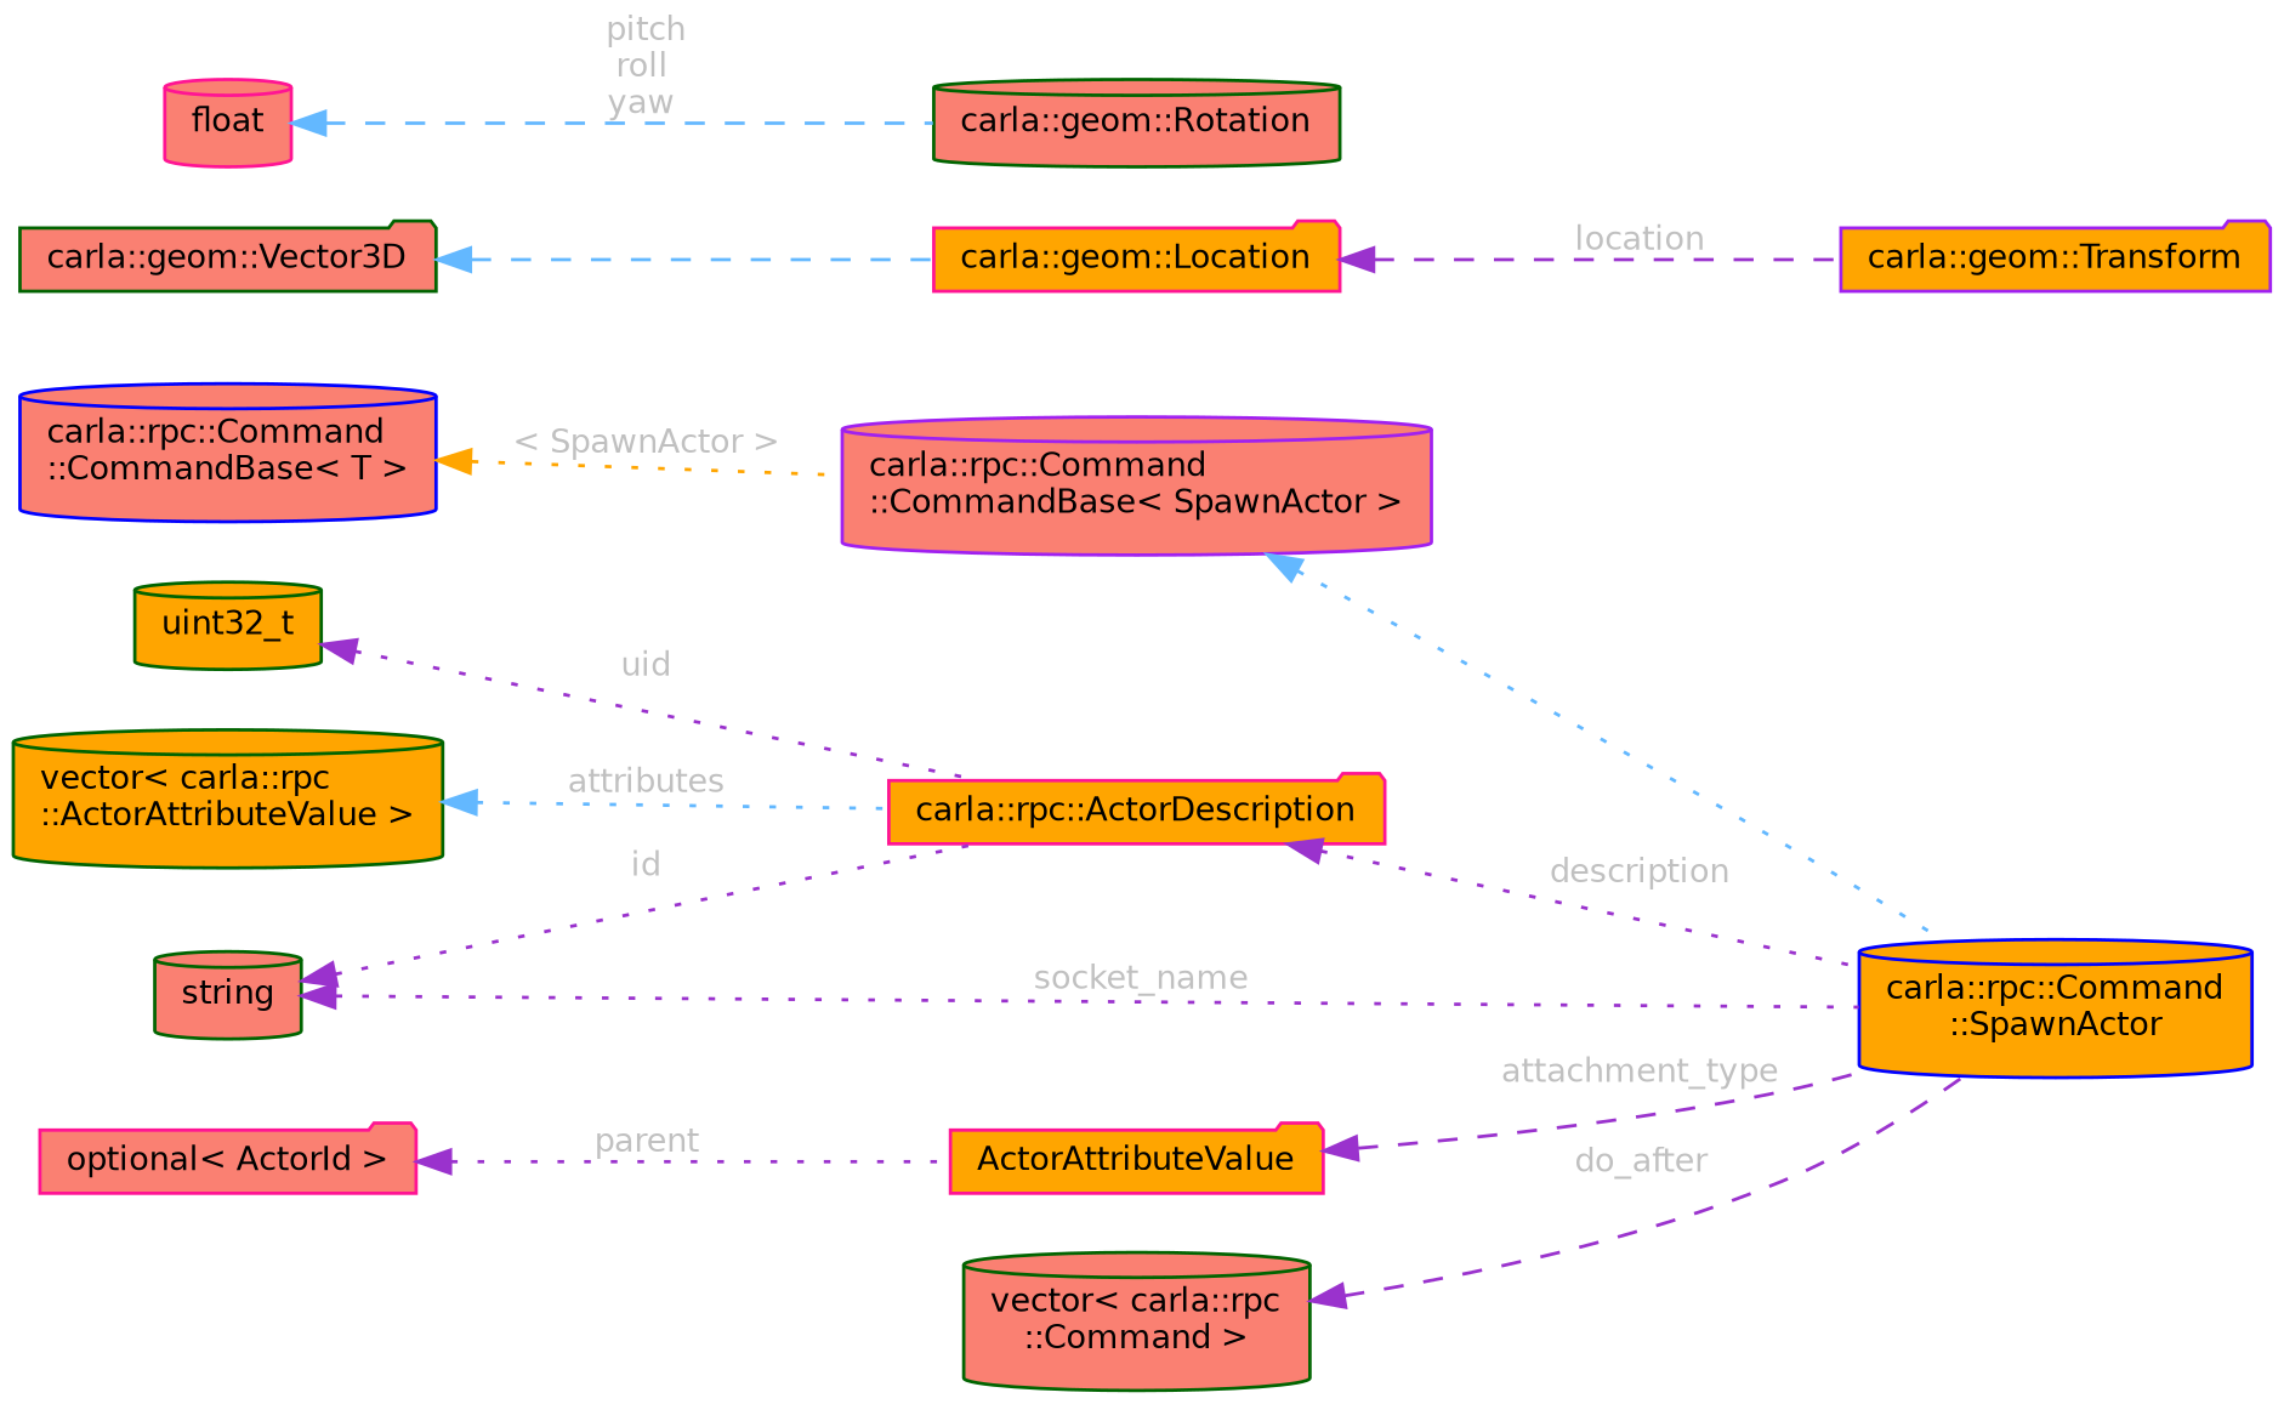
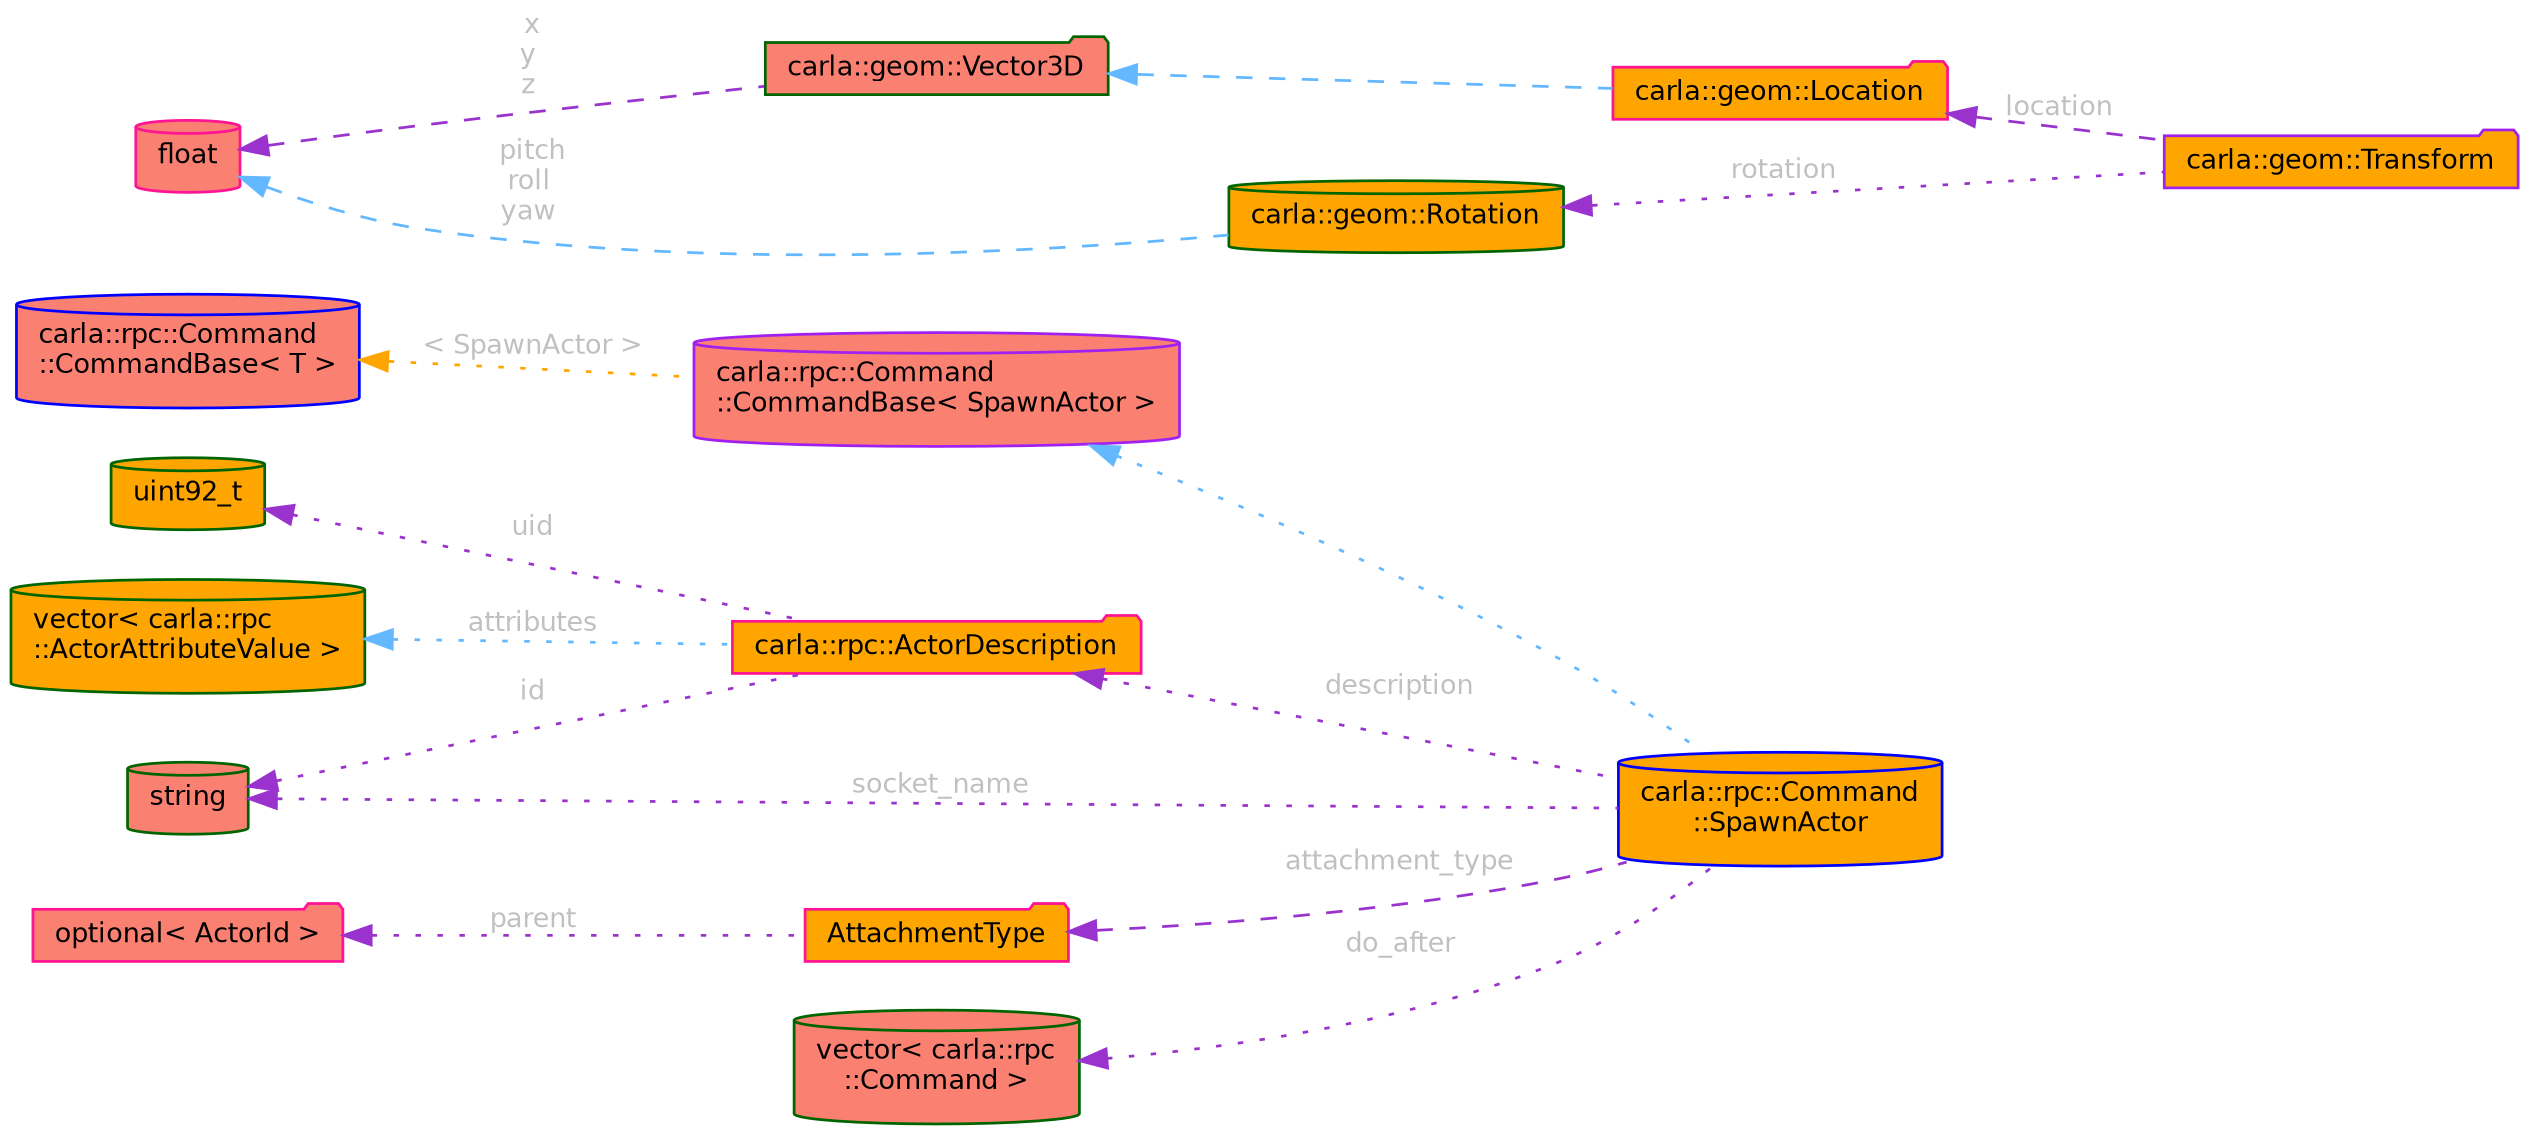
  digraph {
    rankdir=LR
    node [color=darkgreen fillcolor=salmon fontname=Helvetica fontsize=10 shape=cylinder style=filled]
    edge [color=darkorchid3 dir=back fontname=Helvetica fontsize=10 labelfontname=Helvetica labelfontsize=10 style=dotted fontcolor=grey]
    n1 [color=blue fillcolor=orange fontcolor=black height=0.2 label="carla::rpc::Command\l::SpawnActor" width=0.4]
    n2 [color=purple height=0.2 label="carla::rpc::Command\l::CommandBase\< SpawnActor \>" width=0.4]
    n3 [color=blue height=0.2 label="carla::rpc::Command\l::CommandBase\< T \>" width=0.4]
    n4 [color=deeppink fillcolor=orange height=0.2 label="carla::rpc::ActorDescription" shape=folder width=0.4]
-   n5 [fillcolor=orange height=0.2 label=uint32_t width=0.4]
+   n5 [fillcolor=orange height=0.2 label=uint92_t width=0.4]
    n6 [height=0.2 label=string width=0.4]
    n7 [fillcolor=orange height=0.2 label="vector\< carla::rpc\l::ActorAttributeValue \>" width=0.4]
    n8 [color=purple fillcolor=orange height=0.2 label="carla::geom::Transform" shape=folder width=0.4]
    n9 [color=deeppink fillcolor=orange height=0.2 label="carla::geom::Location" shape=folder width=0.4]
    n10 [height=0.2 label="carla::geom::Vector3D" shape=folder width=0.4]
    n11 [color=deeppink height=0.2 label=float width=0.4]
-   n12 [height=0.2 label="carla::geom::Rotation" width=0.4]
+   n12 [fillcolor=orange height=0.2 label="carla::geom::Rotation" width=0.4]
    n13 [color=deeppink height=0.2 label="optional\< ActorId \>" shape=folder width=0.4]
-   n14 [color=deeppink fillcolor=orange height=0.2 label=ActorAttributeValue shape=folder width=0.4]
+   n14 [color=deeppink fillcolor=orange height=0.2 label=AttachmentType shape=folder width=0.4]
    n15 [height=0.2 label="vector\< carla::rpc\l::Command \>" width=0.4]
    n2 -> n1 [color=steelblue1 fontcolor=""]
    n3 -> n2 [color=orange label=" \< SpawnActor \>"]
    n4 -> n1 [label=" description"]
    n5 -> n4 [label=" uid"]
    n6 -> n1 [label=" socket_name"]
    n6 -> n4 [label=" id"]
    n7 -> n4 [color=steelblue1 label=" attributes"]
    n9 -> n8 [label=" location" style=dashed]
    n10 -> n9 [color=steelblue1 style=dashed fontcolor=""]
+   n11 -> n10 [label=" x\ny\nz" style=dashed]
    n11 -> n12 [color=steelblue1 label=" pitch\nroll\nyaw" style=dashed]
+   n12 -> n8 [label=" rotation"]
    n13 -> n14 [label=" parent"]
    n14 -> n1 [label=" attachment_type" style=dashed]
-   n15 -> n1 [label=" do_after" style=dashed]
+   n15 -> n1 [label=" do_after"]
  }
